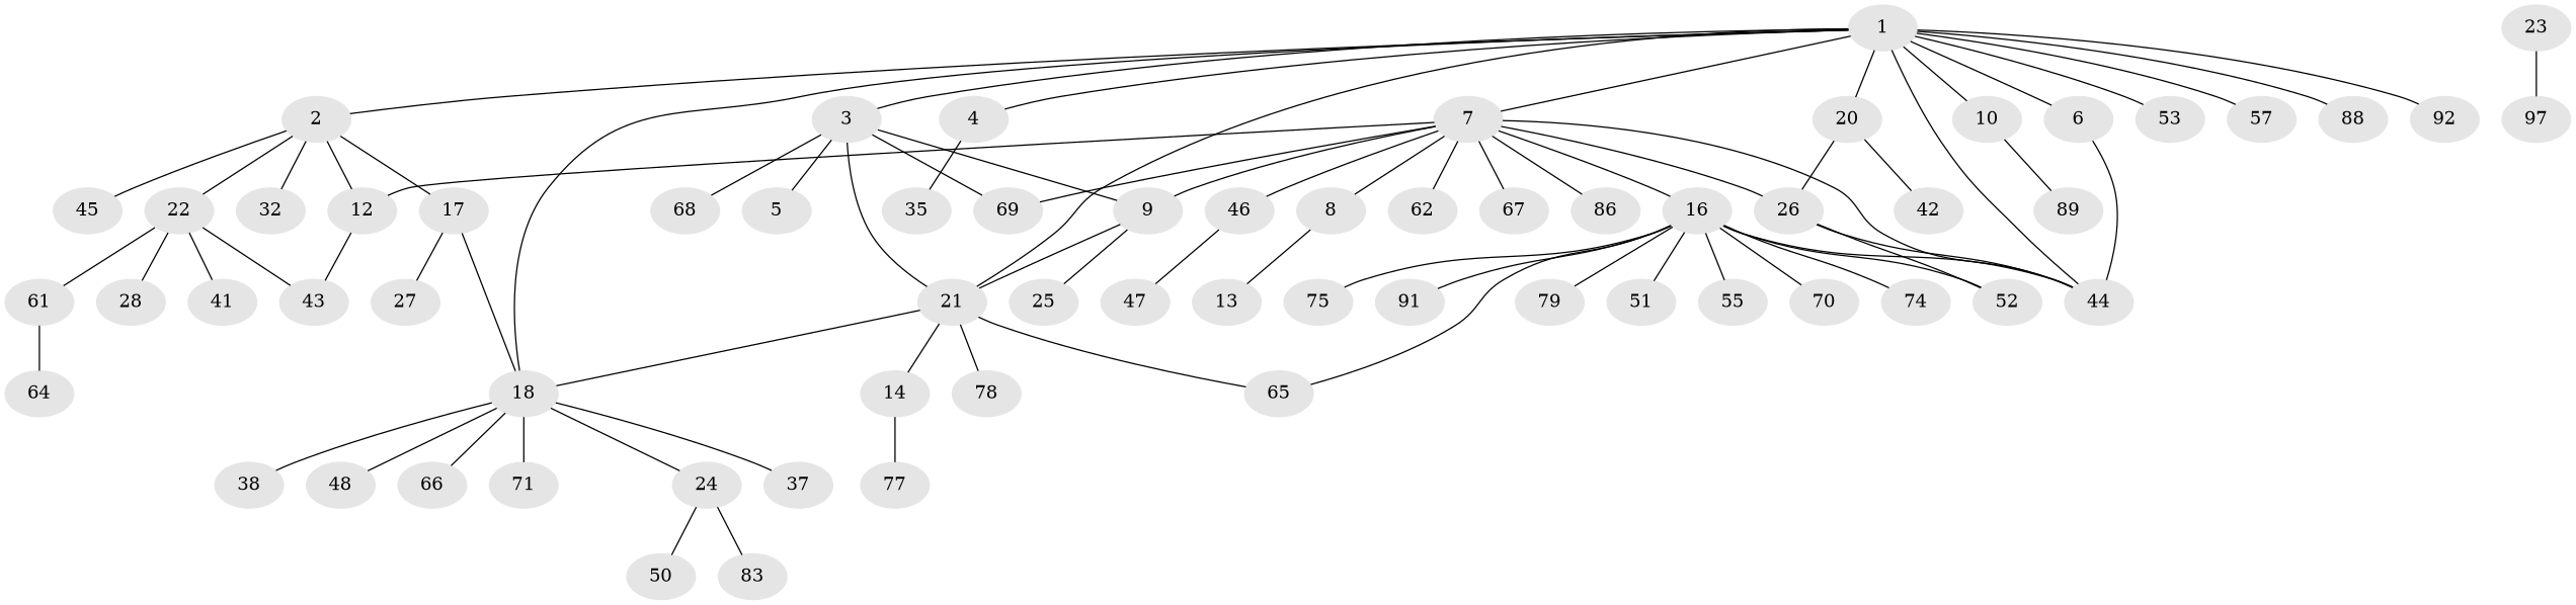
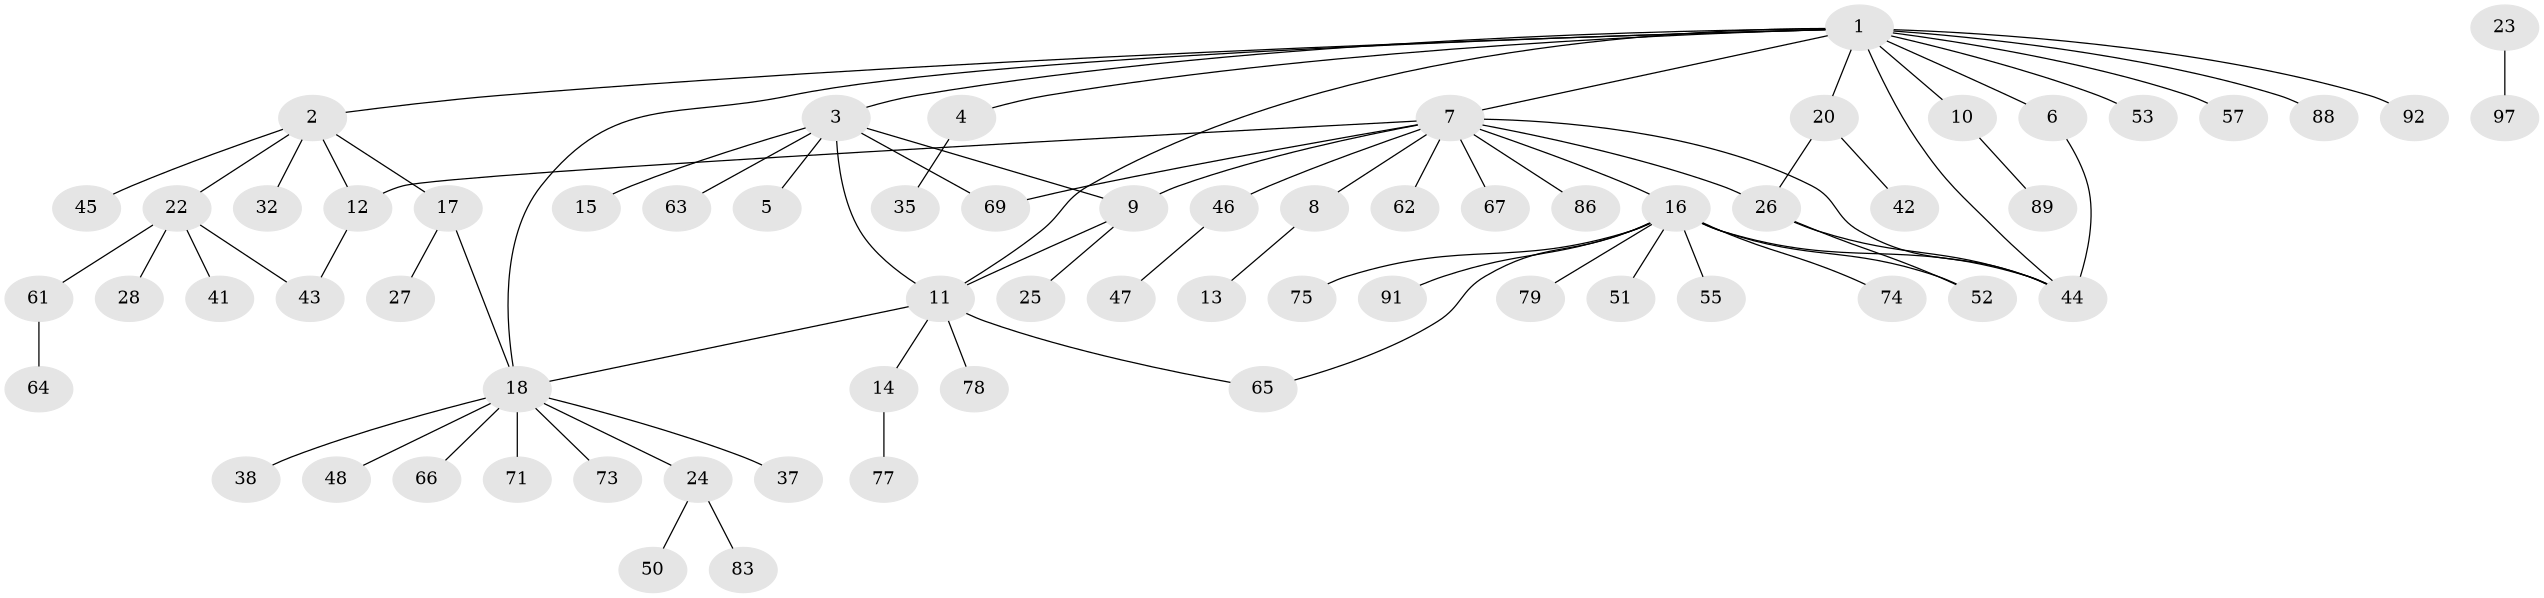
  graph {
    node [color=gray90 style=filled]
    1
    2
    3
    4
    6
    7
    10
-   11 [super="+56+72+90" label=21]
+   11 [super="+56+72+90"]
    18 [super="+33+34"]
    20
    44 [super="+58+59+95"]
    53
    57
    88
    92
    12
    17
    22
    32 [super="+39"]
    45
    5
    9
-   63 [label=68]
+   15
+   63
    69
    35 [super="+54"]
    8
    16 [super="+21+19+36"]
    26 [super="+31"]
    46
    62
    67 [super="+94"]
    86
    89
    14 [super="+60+84"]
    65 [super="+81+91"]
    78
    24
    37
    38
    48
    66
    71
+   73 [super="+96"]
    42
    43
    27
    28
    41
    61
    25
    13
    n53 [label=79]
    51
    52
    55
-   70
    74
    75
    n60 [label=91]
    47
    77
    23 [super="+49"]
    97
    50
    n66 [label=83]
    64 [super="+87"]
    1 -- 2
    1 -- 3
    1 -- 4
    1 -- 6
    1 -- 7
    1 -- 10
    1 -- 11
    1 -- 18
    1 -- 20
    1 -- 44
    1 -- 53
    1 -- 57
    1 -- 88
    1 -- 92
    2 -- 12
    2 -- 17
    2 -- 22
    2 -- 32
    2 -- 45
    3 -- 11
    3 -- 5
    3 -- 9
+   3 -- 15
    3 -- 63
    3 -- 69
    4 -- 35
    6 -- 44
    7 -- 44
    7 -- 12
    7 -- 9
    7 -- 69
    7 -- 8
    7 -- 16
    7 -- 26
    7 -- 46
    7 -- 62
    7 -- 67
    7 -- 86
    10 -- 89
    11 -- 18
    11 -- 14
    11 -- 65
    11 -- 78
    18 -- 24
    18 -- 37
    18 -- 38
    18 -- 48
    18 -- 66
    18 -- 71
+   18 -- 73
    20 -- 26
    20 -- 42
    12 -- 43
    17 -- 18
    17 -- 27
    22 -- 43
    22 -- 28
    22 -- 41
    22 -- 61
    9 -- 11
    9 -- 25
    8 -- 13
    16 -- 44
    16 -- 65
    16 -- n53
    16 -- 51
    16 -- 52
    16 -- 55
-   16 -- 70
    16 -- 74
    16 -- 75
    16 -- n60
    26 -- 44
    26 -- 52
    46 -- 47
    14 -- 77
    24 -- 50
    24 -- n66
    61 -- 64
    23 -- 97
  }
